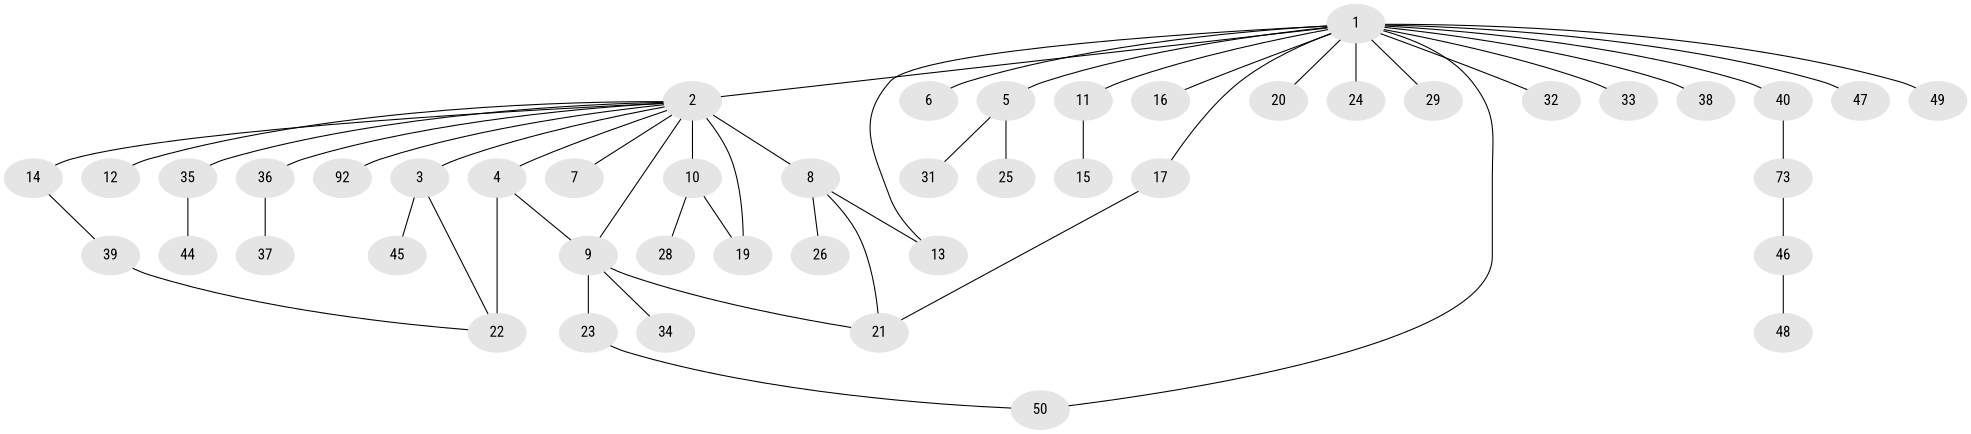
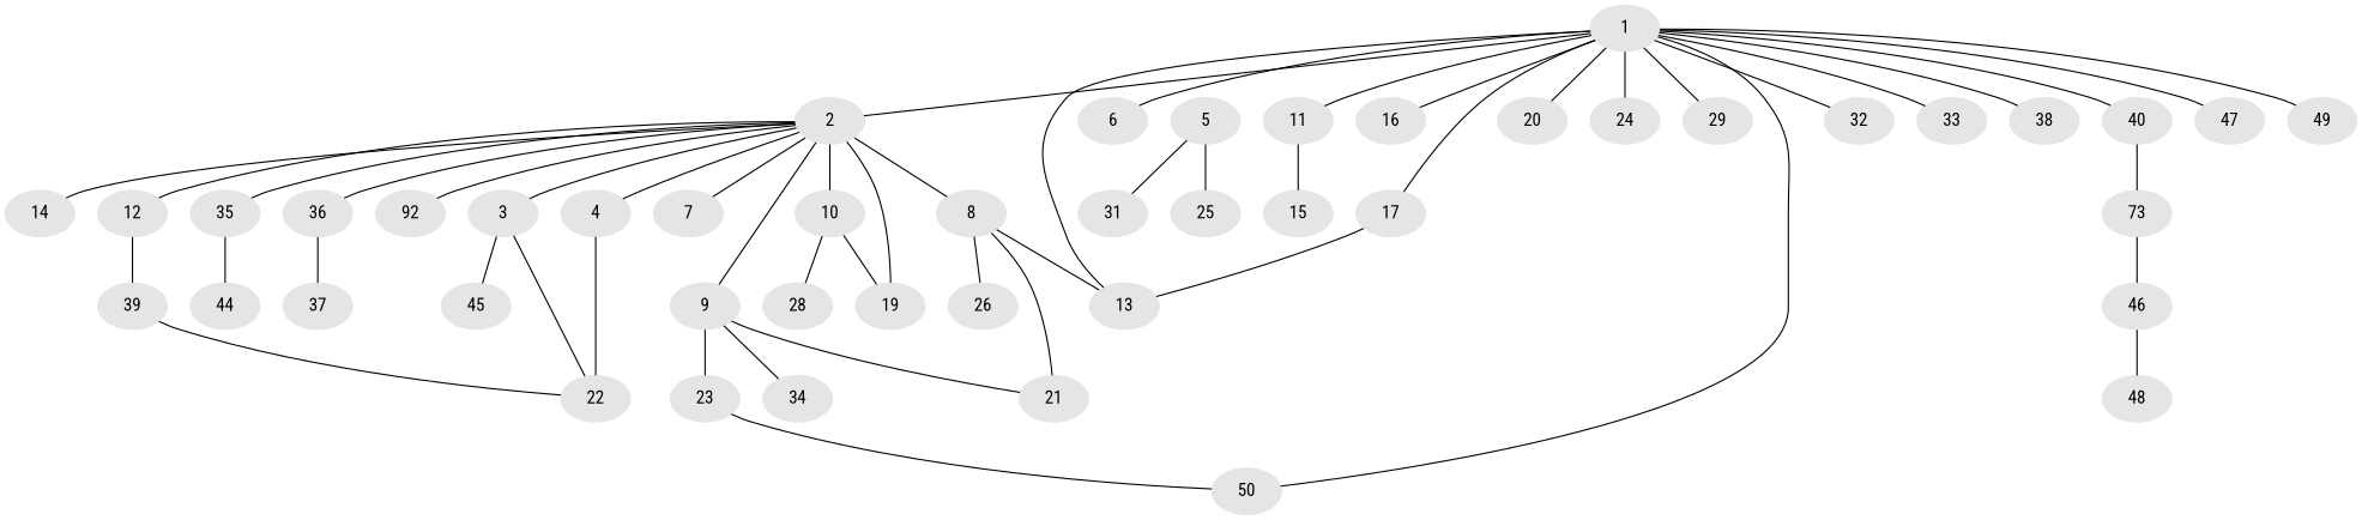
  graph {
    fontname="Roboto Condensed"
    node [color=gray90 fontname="Roboto Condensed" style=filled]
    edge [fontname="Roboto Condensed" weight=1.0]
    1
    2
    5
    6
    11
    13
    16
    17
    20
    24
    29
    n12 [label=50]
    32
    33
    38
    40
    47
    49
    3
    4
    7
    8
    9
    10
    12
    14
    19
    35
    36
    n30 [label=92]
    25
    31
    15
    21
    n35 [label=73]
    22
    45
    26
    23
    34
    28
    39
    44
    37
    46
    48
    1 -- 2
-   1 -- 5
    1 -- 6
    1 -- 11
    1 -- 13
    1 -- 16
    1 -- 17
    1 -- 20
    1 -- 24
    1 -- 29
    1 -- n12
    1 -- 32
    1 -- 33
    1 -- 38
    1 -- 40
    1 -- 47
    1 -- 49
    2 -- 3
    2 -- 4
    2 -- 7
    2 -- 8
    2 -- 9
    2 -- 10 [weight=9.0]
    2 -- 12
    2 -- 14
    2 -- 19
    2 -- 35
    2 -- 36
    2 -- n30
    5 -- 25
    5 -- 31
    11 -- 15
-   17 -- 21
+   17 -- 13
    40 -- n35
    3 -- 22
    3 -- 45
-   4 -- 9
    4 -- 22 [weight=3.0]
    8 -- 13
    8 -- 21
    8 -- 26
    9 -- 21
    9 -- 23
    9 -- 34
    10 -- 19
    10 -- 28
-   14 -- 39 [weight=2.0]
+   12 -- 39 [weight=2.0]
    35 -- 44
    36 -- 37
    n35 -- 46
    23 -- n12
    39 -- 22
    46 -- 48
  }
